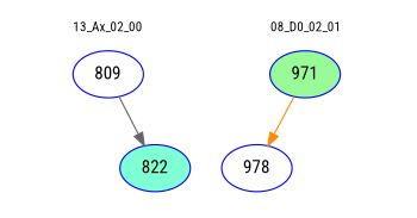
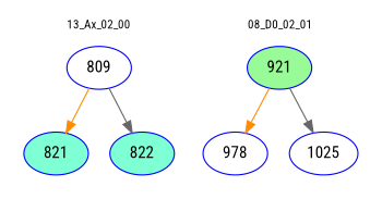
  digraph {
    fontname="Roboto Condensed"
    node [color=blue fillcolor=white fontname="Roboto Condensed" style=filled]
    edge [color=darkorange fontname="Roboto Condensed"]
    n1 [label=809]
+   n2 [fillcolor=aquamarine label=821]
    n3 [fillcolor=aquamarine label=822]
-   n4 [fillcolor=palegreen label=971]
+   n4 [fillcolor=palegreen label=921]
    n5 [label=978]
+   n6 [label=1025]
    subgraph cluster_1 {
      color=white
      fontsize=10
      label="13_Ax_02_00"
      n1
+     n2
      n3
    }
    subgraph cluster_2 {
      color=white
      fontsize=10
      label="08_D0_02_01"
      n4
      n5
+     n6
    }
+   n1 -> n2
    n1 -> n3 [color=gray40]
    n4 -> n5
+   n4 -> n6 [color=gray40]
  }
